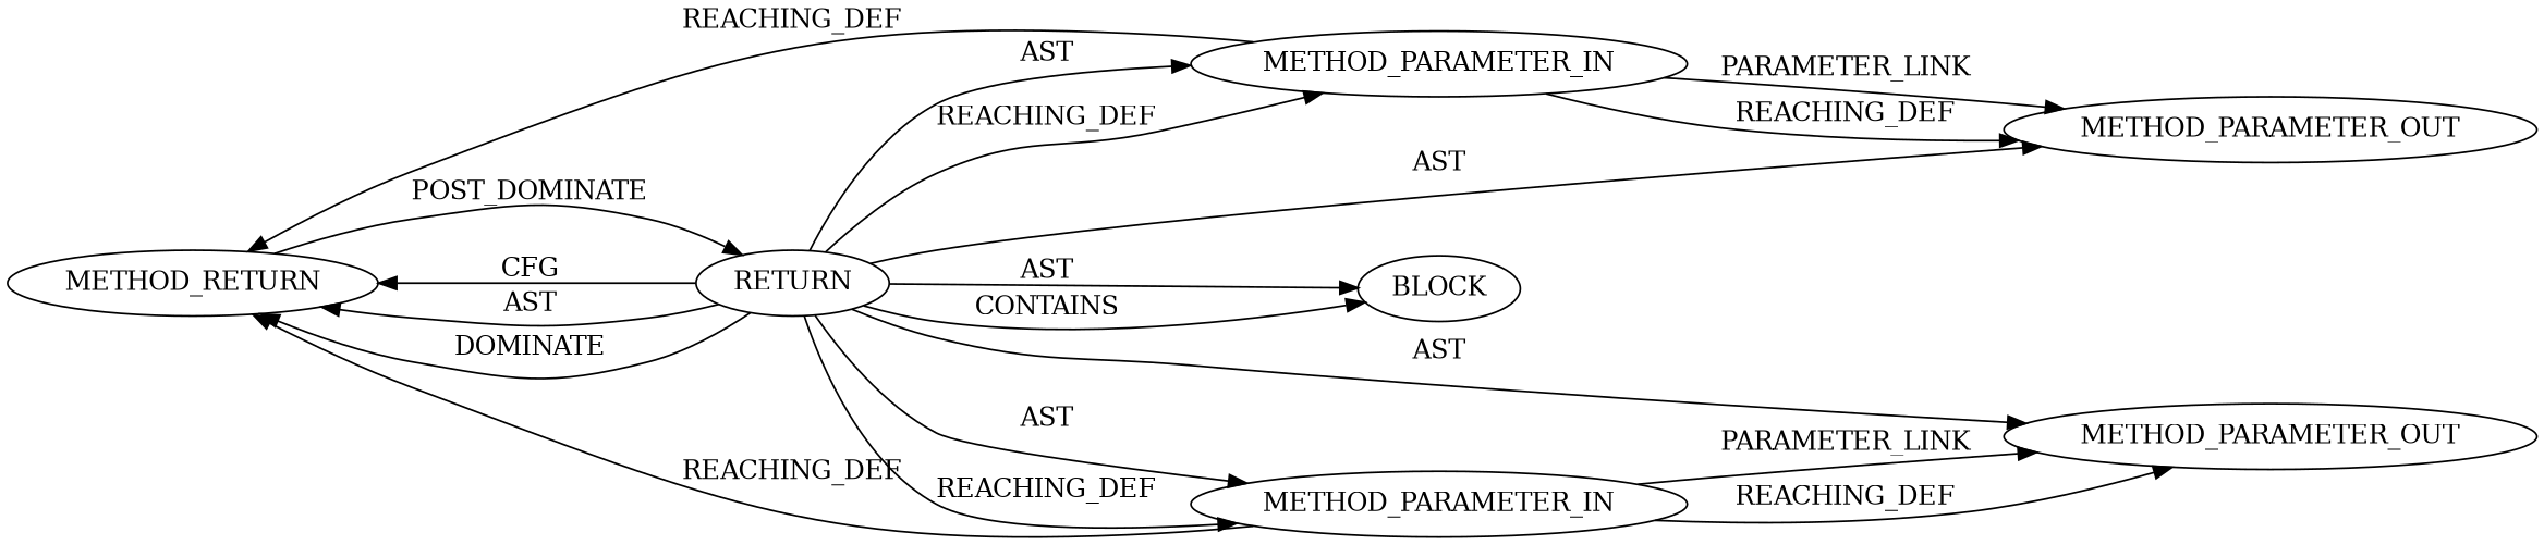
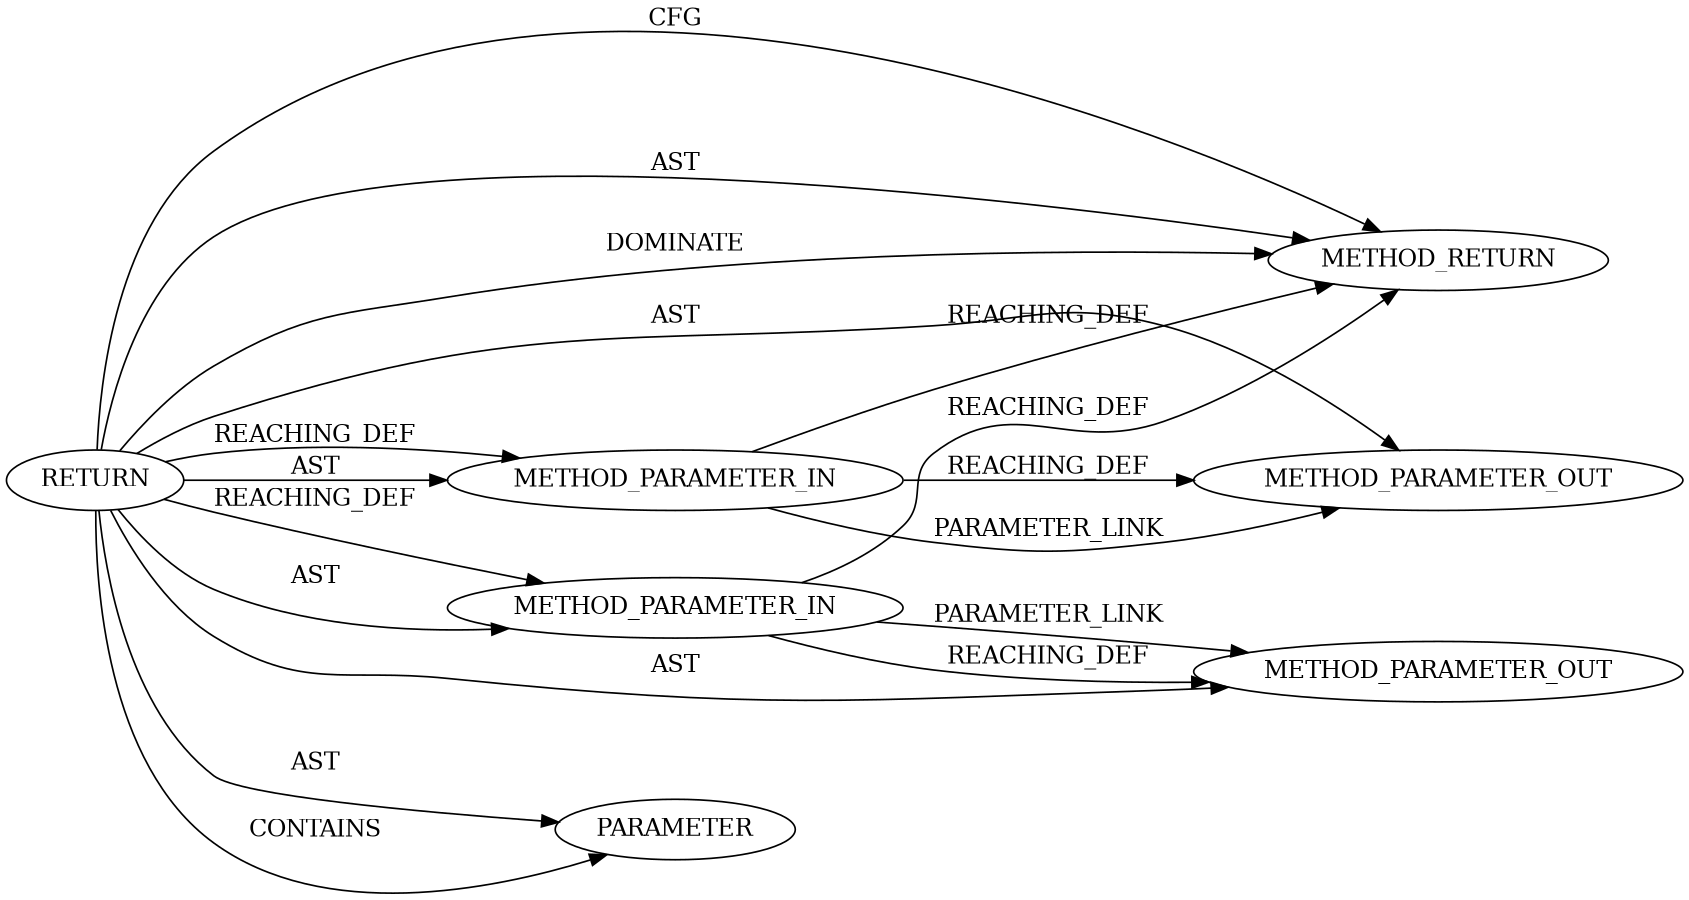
  digraph {
    rankdir=LR
    node [CODE="<empty>" EVALUATION_STRATEGY=BY_VALUE ORDER=2 TYPE_FULL_NAME=ANY IS_VARIADIC=false]
    n1 [CODE=RET label=METHOD_RETURN IS_VARIADIC=""]
    n2 [AST_PARENT_FULL_NAME="<global>" AST_PARENT_TYPE=NAMESPACE_BLOCK FILENAME="<empty>" FULL_NAME=kfree_rcu IS_EXTERNAL=true NAME=kfree_rcu ORDER=0 label=RETURN EVALUATION_STRATEGY="" TYPE_FULL_NAME="" IS_VARIADIC=""]
    n3 [CODE=p1 INDEX=1 NAME=p1 ORDER=1 label=METHOD_PARAMETER_OUT]
    n4 [CODE=p2 INDEX=2 NAME=p2 label=METHOD_PARAMETER_OUT]
    n5 [CODE=p1 INDEX=1 NAME=p1 ORDER=1 label=METHOD_PARAMETER_IN]
    n6 [CODE=p2 INDEX=2 NAME=p2 label=METHOD_PARAMETER_IN]
-   n7 [ARGUMENT_INDEX=1 ORDER=1 label=BLOCK EVALUATION_STRATEGY="" IS_VARIADIC=""]
-   n1 -> n2 [label=POST_DOMINATE]
+   n7 [ARGUMENT_INDEX=1 ORDER=1 label=PARAMETER EVALUATION_STRATEGY="" IS_VARIADIC=""]
    n2 -> n1 [label=CFG]
    n2 -> n1 [label=AST]
    n2 -> n1 [label=DOMINATE]
    n2 -> n3 [label=AST]
    n2 -> n4 [label=AST]
    n2 -> n5 [label=AST]
    n2 -> n5 [label=REACHING_DEF]
    n2 -> n6 [label=REACHING_DEF]
    n2 -> n6 [label=AST]
    n2 -> n7 [label=AST]
    n2 -> n7 [label=CONTAINS]
    n5 -> n1 [VARIABLE=p1 label=REACHING_DEF]
    n5 -> n3 [label=PARAMETER_LINK]
    n5 -> n3 [VARIABLE=p1 label=REACHING_DEF]
    n6 -> n1 [VARIABLE=p2 label=REACHING_DEF]
    n6 -> n4 [VARIABLE=p2 label=REACHING_DEF]
    n6 -> n4 [label=PARAMETER_LINK]
  }
